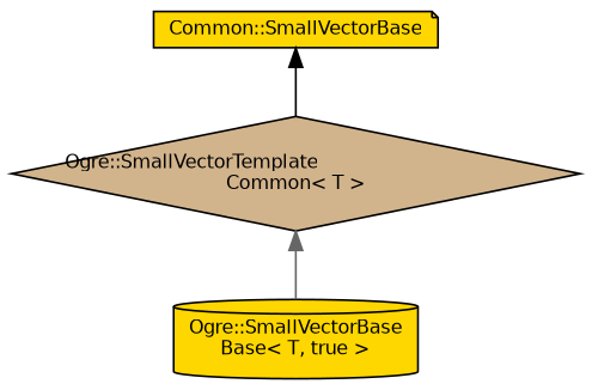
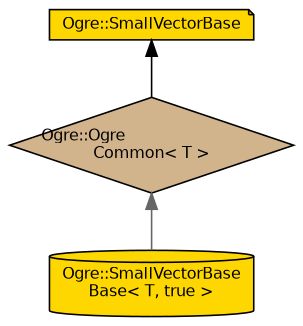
  digraph {
    node [color=black fillcolor=gold fontname=Helvetica fontsize=10 style=filled]
    edge [dir=back fontname=Helvetica fontsize=10 labelfontname=Helvetica labelfontsize=10 style=solid]
    n1 [fontcolor=black height=0.2 label="Ogre::SmallVectorBase\lBase\< T, true \>" shape=cylinder width=0.4]
-   n2 [fillcolor=tan height=0.2 label="Ogre::SmallVectorTemplate\lCommon\< T \>" shape=diamond width=0.4]
-   n3 [height=0.2 label="Common::SmallVectorBase" shape=note width=0.4]
+   n2 [fillcolor=tan height=0.2 label="Ogre::Ogre\lCommon\< T \>" shape=diamond width=0.4]
+   n3 [height=0.2 label="Ogre::SmallVectorBase" shape=note width=0.4]
    n2 -> n1 [color=gray40]
    n3 -> n2 [color=black]
  }
